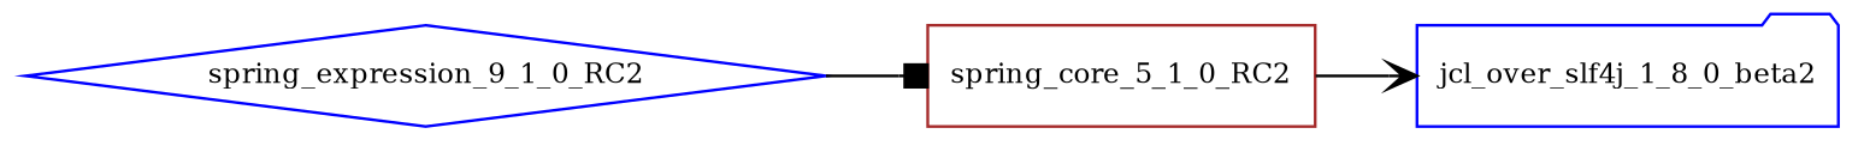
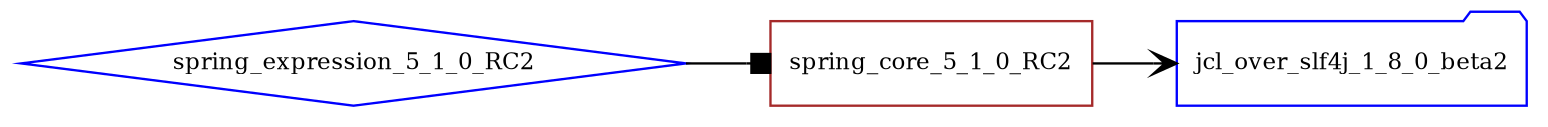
  digraph {
    rankdir=LR
    node [color=blue fontsize=10.0]
-   spring_expression_5_1_0_RC2 [shape=diamond label=spring_expression_9_1_0_RC2]
+   spring_expression_5_1_0_RC2 [shape=diamond]
    spring_core_5_1_0_RC2 [color=brown shape=box]
    jcl_over_slf4j_1_8_0_beta2 [shape=folder]
    spring_expression_5_1_0_RC2 -> spring_core_5_1_0_RC2 [arrowhead=box]
    spring_core_5_1_0_RC2 -> jcl_over_slf4j_1_8_0_beta2 [arrowhead=vee]
  }
